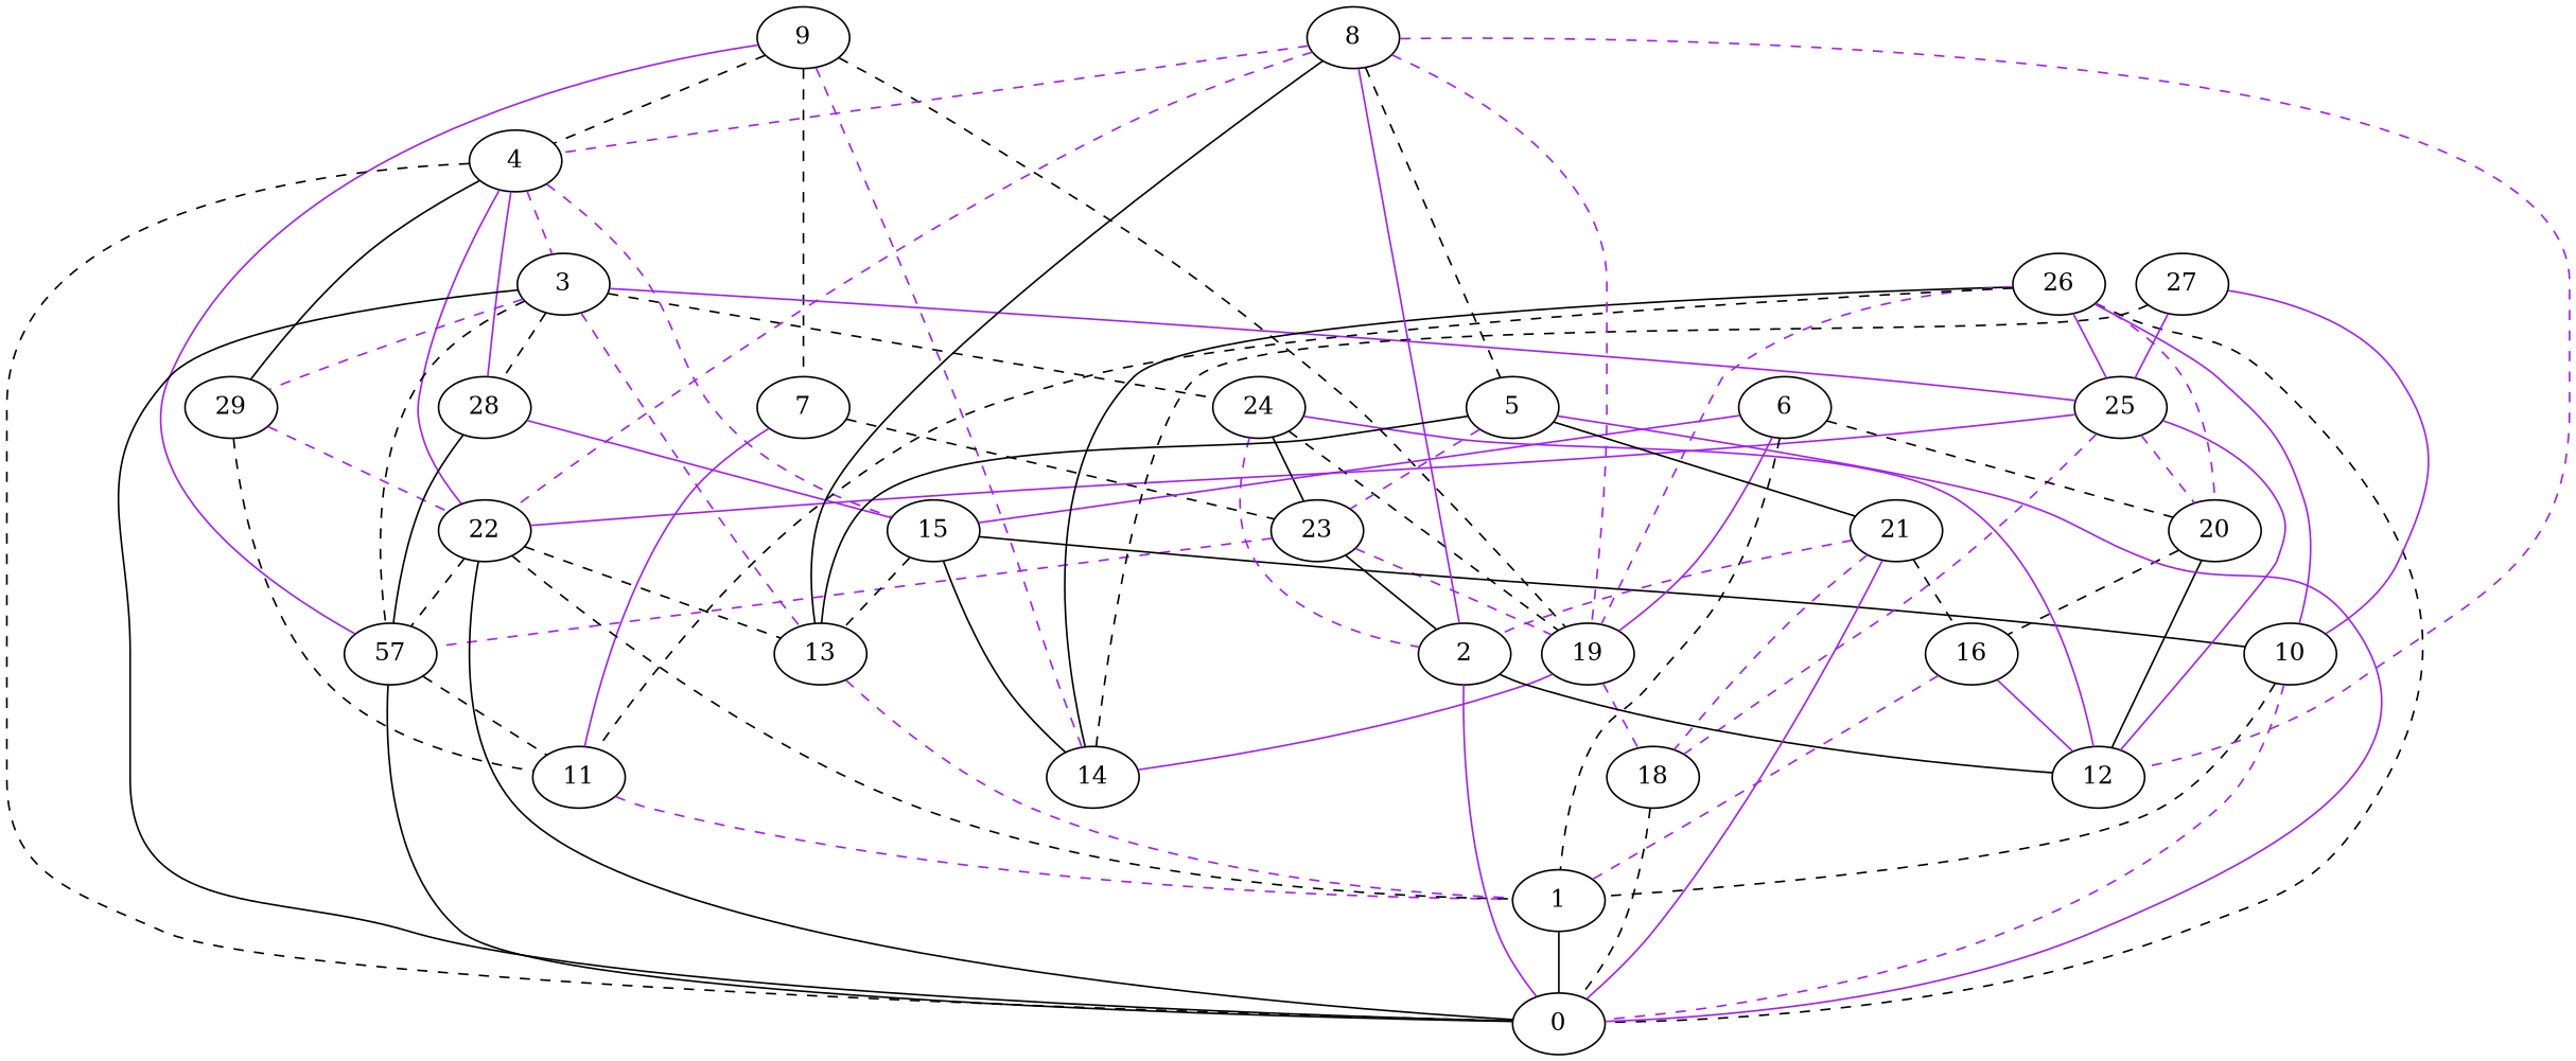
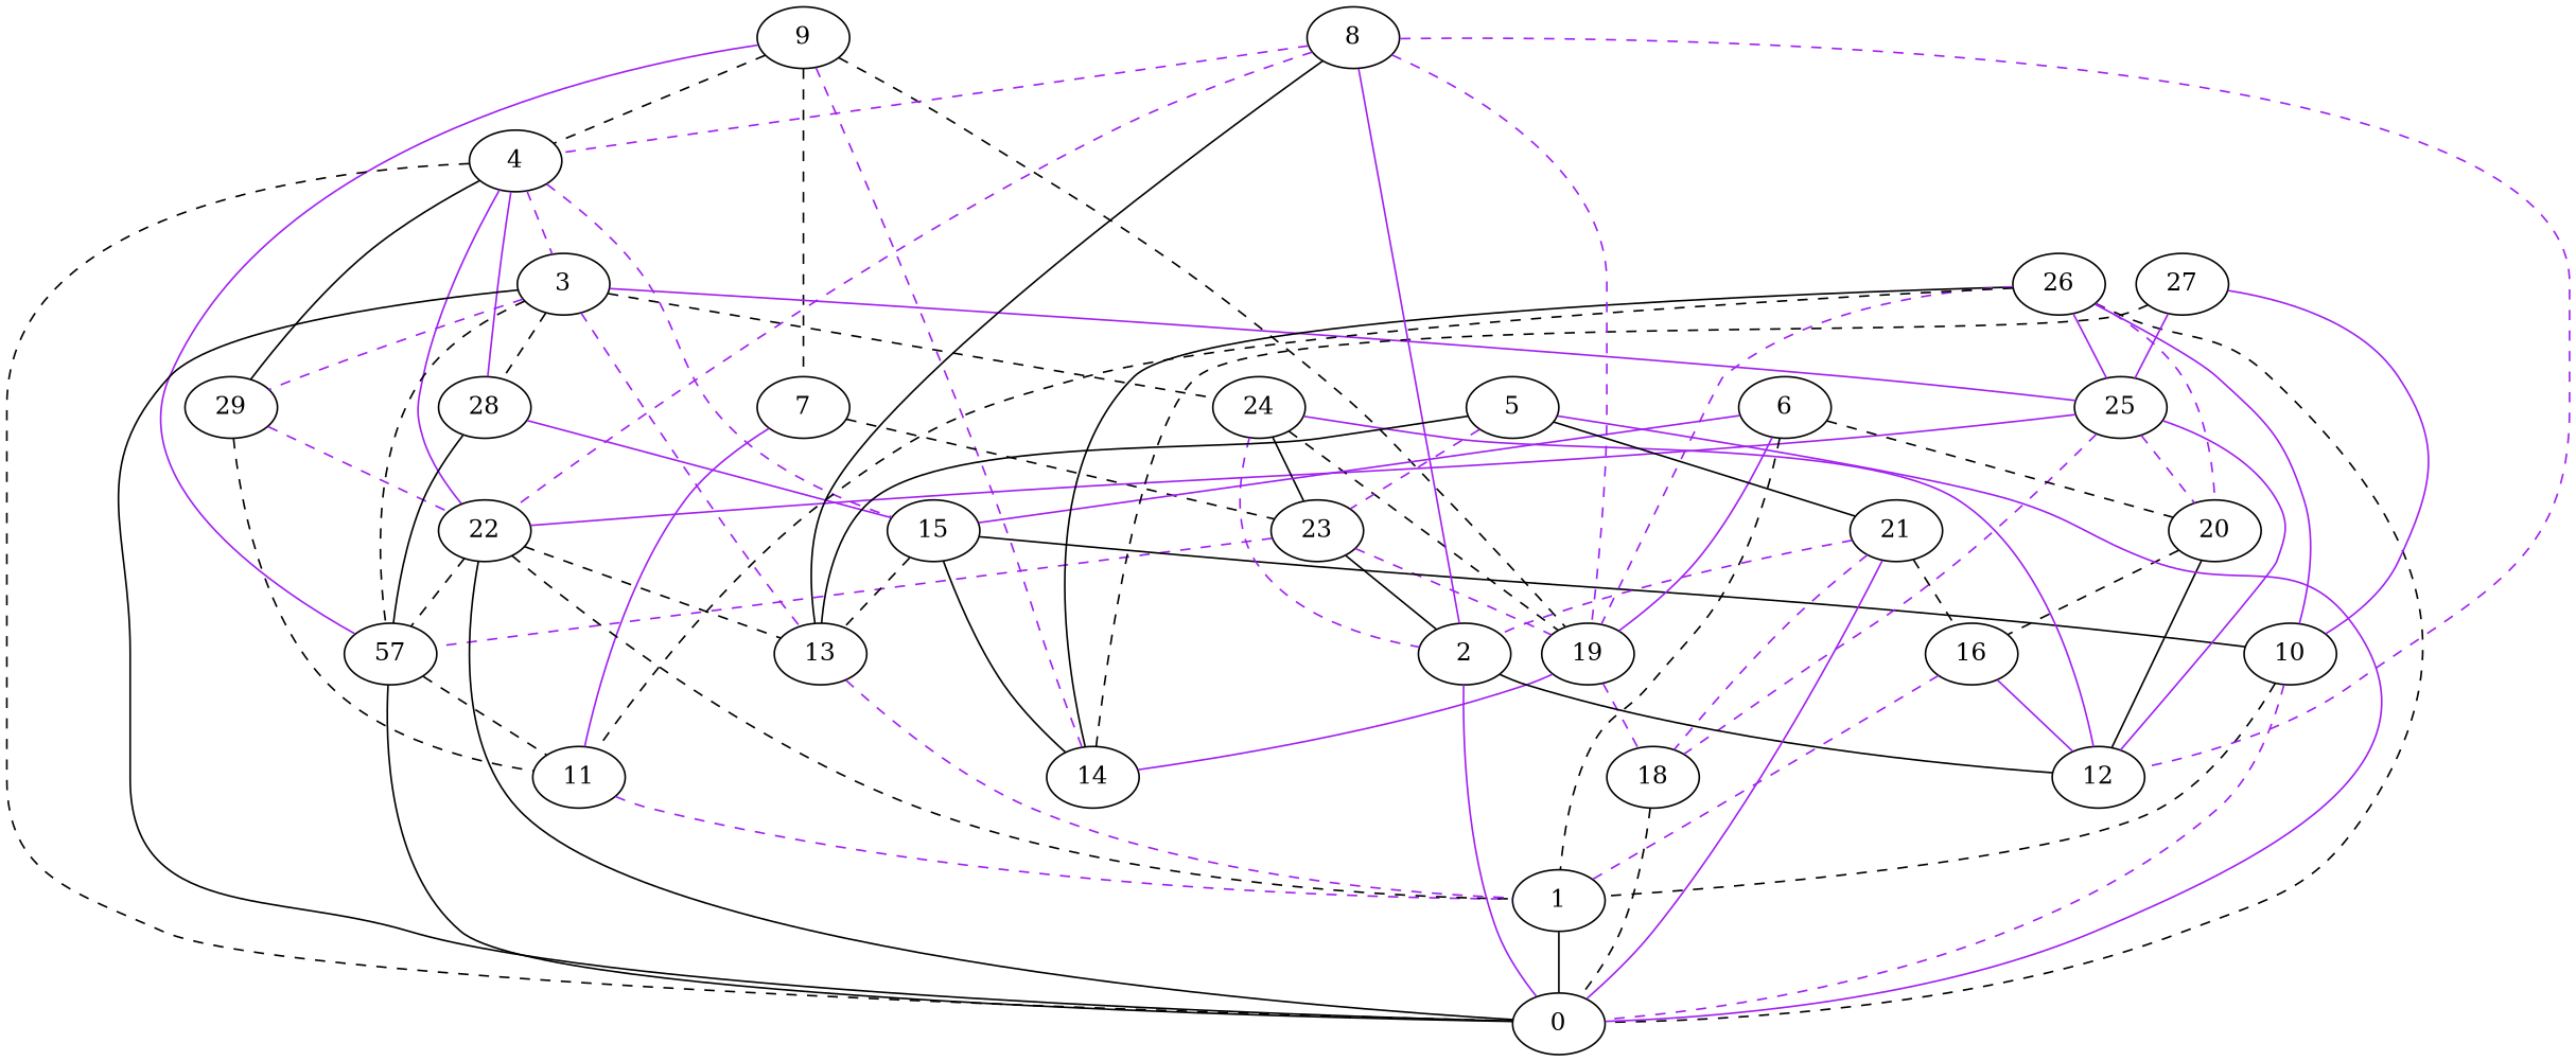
  digraph {
    edge [color=purple dir=none style=dashed]
    18
    0
    16
    1
    12
    9
    n7 [label=57]
    7
    14
    19
    4
    11
    23
    22
    3
    29
    28
    15
    13
    25
    24
    20
    2
    6
    10
    21
    26
    27
    8
    5
    subgraph sub_1 {
      18
      0
      16
      1
      12
      9
      n7
      7
      14
      19
      4
      11
      23
      22
      3
      29
      28
      15
      13
      25
      24
      20
      2
      6
      10
      21
      26
      27
      8
      5
    }
    18 -> 0 [color=black]
    16 -> 1
    16 -> 12 [style=solid]
    1 -> 0 [color=black style=solid]
    9 -> n7 [style=solid]
    9 -> 7 [color=black]
    9 -> 14
    9 -> 19 [color=black]
    9 -> 4 [color=black]
    n7 -> 0 [color=black style=solid]
    n7 -> 11 [color=black]
    7 -> 11 [style=solid]
    7 -> 23 [color=black]
    19 -> 18
    19 -> 14 [style=solid]
    4 -> 0 [color=black]
    4 -> 22 [style=solid]
    4 -> 3
    4 -> 29 [color=black style=solid]
    4 -> 28 [style=solid]
    4 -> 15
    11 -> 1
    23 -> n7
    23 -> 19
    23 -> 2 [color=black style=solid]
    22 -> 0 [color=black style=solid]
    22 -> 1 [color=black]
    22 -> n7 [color=black]
    22 -> 13 [color=black]
    3 -> 0 [color=black style=solid]
    3 -> n7 [color=black]
    3 -> 29
    3 -> 28 [color=black]
    3 -> 13
    3 -> 25 [style=solid]
    3 -> 24 [color=black]
    29 -> 11 [color=black]
    29 -> 22
    28 -> n7 [color=black style=solid]
    28 -> 15 [style=solid]
    15 -> 14 [color=black style=solid]
    15 -> 13 [color=black]
    15 -> 10 [color=black style=solid]
    13 -> 1
    25 -> 18
    25 -> 12 [style=solid]
    25 -> 22 [style=solid]
    25 -> 20
    24 -> 12 [style=solid]
    24 -> 19 [color=black]
    24 -> 23 [color=black style=solid]
    24 -> 2
    20 -> 16 [color=black]
    20 -> 12 [color=black style=solid]
    2 -> 0 [style=solid]
    2 -> 12 [color=black style=solid]
    6 -> 1 [color=black]
    6 -> 19 [style=solid]
    6 -> 15 [style=solid]
    6 -> 20 [color=black]
    10 -> 0
    10 -> 1 [color=black]
    21 -> 18
    21 -> 0 [style=solid]
    21 -> 16 [color=black]
    21 -> 2
    26 -> 0 [color=black]
    26 -> 14 [color=black style=solid]
    26 -> 19
    26 -> 11 [color=black]
    26 -> 25 [style=solid]
    26 -> 20
    26 -> 10 [style=solid]
    27 -> 14 [color=black]
    27 -> 25 [style=solid]
    27 -> 10 [style=solid]
    8 -> 12
    8 -> 19
    8 -> 4
    8 -> 22
    8 -> 13 [color=black style=solid]
    8 -> 2 [style=solid]
-   8 -> 5 [color=black]
    5 -> 0 [style=solid]
    5 -> 23
    5 -> 13 [color=black style=solid]
    5 -> 21 [color=black style=solid]
  }
